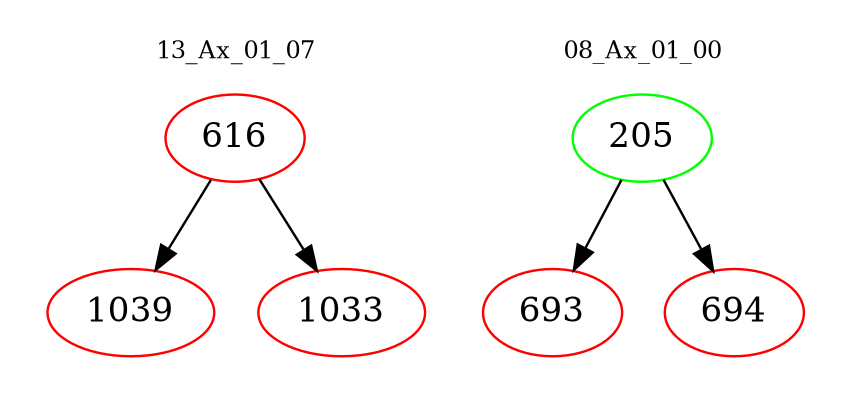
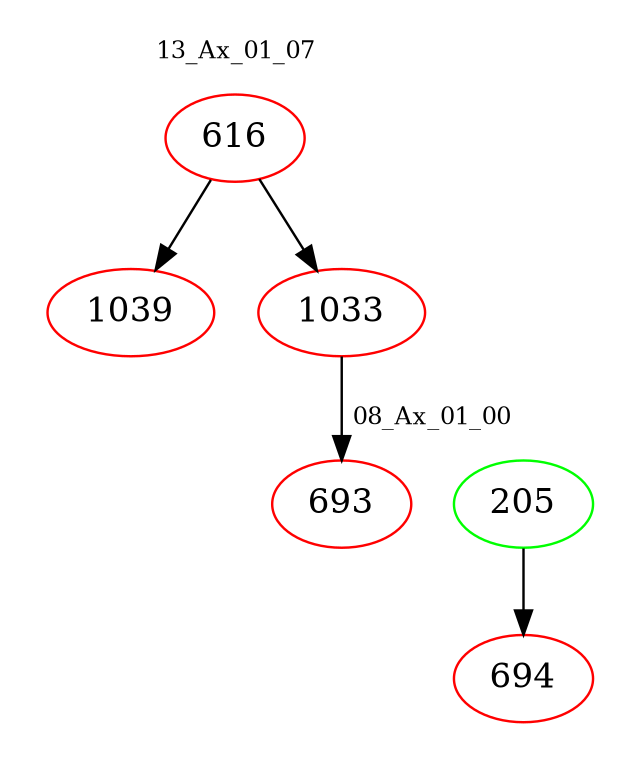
  digraph {
    node [color=red]
    edge [color=black]
    n1 [label=616]
    n2 [label=1039]
    n3 [label=1033]
    n4 [color=green label=205]
    n5 [label=693]
    n6 [label=694]
    subgraph cluster_1 {
      color=white
      fontsize=10
      label="13_Ax_01_07"
      n1
      n2
      n3
    }
    subgraph cluster_2 {
      color=white
      fontsize=10
      label="08_Ax_01_00"
      n4
      n5
      n6
    }
    n1 -> n2
    n1 -> n3
-   n4 -> n5
+   n3 -> n5
    n4 -> n6
  }
